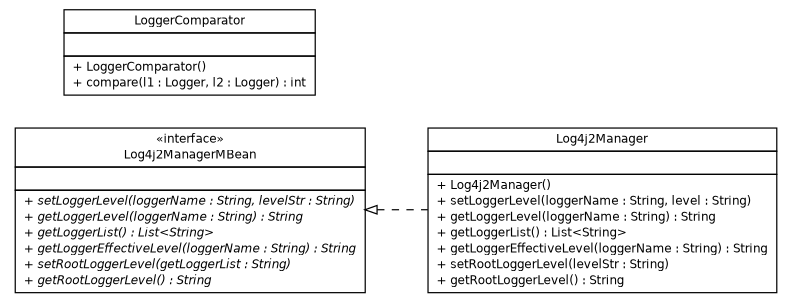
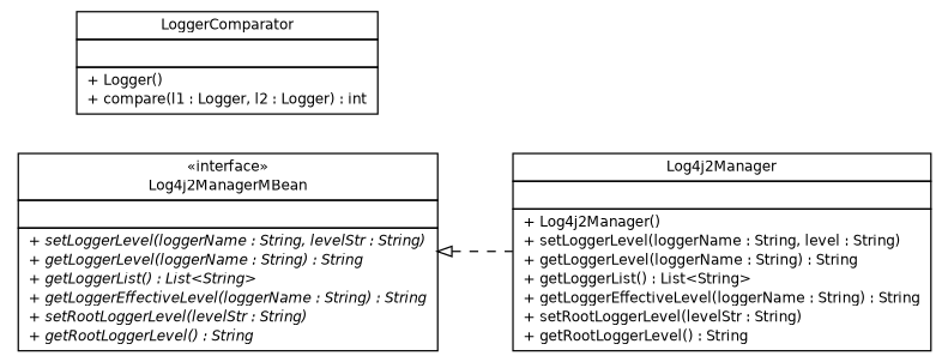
  digraph {
    nodesep=0.25
    ranksep=0.5
    rankdir=LR
    node [fontcolor=black fontname=Helvetica fontsize=10.0 shape=plaintext]
-   n1 [label=<<table title="cn.home1.oss.lib.log4j2.jmx.Log4j2ManagerMBean" border="0" cellborder="1" cellspacing="0" cellpadding="2" port="p" href="./Log4j2ManagerMBean.html"> 		<tr><td><table border="0" cellspacing="0" cellpadding="1"> <tr><td align="center" balign="center"> &#171;interface&#187; </td></tr> <tr><td align="center" balign="center"> Log4j2ManagerMBean </td></tr> 		</table></td></tr> 		<tr><td><table border="0" cellspacing="0" cellpadding="1"> <tr><td align="left" balign="left">  </td></tr> 		</table></td></tr> 		<tr><td><table border="0" cellspacing="0" cellpadding="1"> <tr><td align="left" balign="left"><font face="Helvetica-Oblique" point-size="10.0"> + setLoggerLevel(loggerName : String, levelStr : String) </font></td></tr> <tr><td align="left" balign="left"><font face="Helvetica-Oblique" point-size="10.0"> + getLoggerLevel(loggerName : String) : String </font></td></tr> <tr><td align="left" balign="left"><font face="Helvetica-Oblique" point-size="10.0"> + getLoggerList() : List&lt;String&gt; </font></td></tr> <tr><td align="left" balign="left"><font face="Helvetica-Oblique" point-size="10.0"> + getLoggerEffectiveLevel(loggerName : String) : String </font></td></tr> <tr><td align="left" balign="left"><font face="Helvetica-Oblique" point-size="10.0"> + setRootLoggerLevel(getLoggerList : String) </font></td></tr> <tr><td align="left" balign="left"><font face="Helvetica-Oblique" point-size="10.0"> + getRootLoggerLevel() : String </font></td></tr> 		</table></td></tr> 		</table>>]
+   n1 [label=<<table title="cn.home1.oss.lib.log4j2.jmx.Log4j2ManagerMBean" border="0" cellborder="1" cellspacing="0" cellpadding="2" port="p" href="./Log4j2ManagerMBean.html"> 		<tr><td><table border="0" cellspacing="0" cellpadding="1"> <tr><td align="center" balign="center"> &#171;interface&#187; </td></tr> <tr><td align="center" balign="center"> Log4j2ManagerMBean </td></tr> 		</table></td></tr> 		<tr><td><table border="0" cellspacing="0" cellpadding="1"> <tr><td align="left" balign="left">  </td></tr> 		</table></td></tr> 		<tr><td><table border="0" cellspacing="0" cellpadding="1"> <tr><td align="left" balign="left"><font face="Helvetica-Oblique" point-size="10.0"> + setLoggerLevel(loggerName : String, levelStr : String) </font></td></tr> <tr><td align="left" balign="left"><font face="Helvetica-Oblique" point-size="10.0"> + getLoggerLevel(loggerName : String) : String </font></td></tr> <tr><td align="left" balign="left"><font face="Helvetica-Oblique" point-size="10.0"> + getLoggerList() : List&lt;String&gt; </font></td></tr> <tr><td align="left" balign="left"><font face="Helvetica-Oblique" point-size="10.0"> + getLoggerEffectiveLevel(loggerName : String) : String </font></td></tr> <tr><td align="left" balign="left"><font face="Helvetica-Oblique" point-size="10.0"> + setRootLoggerLevel(levelStr : String) </font></td></tr> <tr><td align="left" balign="left"><font face="Helvetica-Oblique" point-size="10.0"> + getRootLoggerLevel() : String </font></td></tr> 		</table></td></tr> 		</table>>]
    n2 [label=<<table title="cn.home1.oss.lib.log4j2.jmx.Log4j2Manager" border="0" cellborder="1" cellspacing="0" cellpadding="2" port="p" href="./Log4j2Manager.html"> 		<tr><td><table border="0" cellspacing="0" cellpadding="1"> <tr><td align="center" balign="center"> Log4j2Manager </td></tr> 		</table></td></tr> 		<tr><td><table border="0" cellspacing="0" cellpadding="1"> <tr><td align="left" balign="left">  </td></tr> 		</table></td></tr> 		<tr><td><table border="0" cellspacing="0" cellpadding="1"> <tr><td align="left" balign="left"> + Log4j2Manager() </td></tr> <tr><td align="left" balign="left"> + setLoggerLevel(loggerName : String, level : String) </td></tr> <tr><td align="left" balign="left"> + getLoggerLevel(loggerName : String) : String </td></tr> <tr><td align="left" balign="left"> + getLoggerList() : List&lt;String&gt; </td></tr> <tr><td align="left" balign="left"> + getLoggerEffectiveLevel(loggerName : String) : String </td></tr> <tr><td align="left" balign="left"> + setRootLoggerLevel(levelStr : String) </td></tr> <tr><td align="left" balign="left"> + getRootLoggerLevel() : String </td></tr> 		</table></td></tr> 		</table>>]
-   n3 [label=<<table title="cn.home1.oss.lib.log4j2.jmx.Log4j2Manager.LoggerComparator" border="0" cellborder="1" cellspacing="0" cellpadding="2" port="p" href="./Log4j2Manager.LoggerComparator.html"> 		<tr><td><table border="0" cellspacing="0" cellpadding="1"> <tr><td align="center" balign="center"> LoggerComparator </td></tr> 		</table></td></tr> 		<tr><td><table border="0" cellspacing="0" cellpadding="1"> <tr><td align="left" balign="left">  </td></tr> 		</table></td></tr> 		<tr><td><table border="0" cellspacing="0" cellpadding="1"> <tr><td align="left" balign="left"> + LoggerComparator() </td></tr> <tr><td align="left" balign="left"> + compare(l1 : Logger, l2 : Logger) : int </td></tr> 		</table></td></tr> 		</table>>]
+   n3 [label=<<table title="cn.home1.oss.lib.log4j2.jmx.Log4j2Manager.LoggerComparator" border="0" cellborder="1" cellspacing="0" cellpadding="2" port="p" href="./Log4j2Manager.LoggerComparator.html"> 		<tr><td><table border="0" cellspacing="0" cellpadding="1"> <tr><td align="center" balign="center"> LoggerComparator </td></tr> 		</table></td></tr> 		<tr><td><table border="0" cellspacing="0" cellpadding="1"> <tr><td align="left" balign="left">  </td></tr> 		</table></td></tr> 		<tr><td><table border="0" cellspacing="0" cellpadding="1"> <tr><td align="left" balign="left"> + Logger() </td></tr> <tr><td align="left" balign="left"> + compare(l1 : Logger, l2 : Logger) : int </td></tr> 		</table></td></tr> 		</table>>]
    n1 -> n2 [arrowtail=empty dir=back fontname=Helvetica fontsize=10 headport=p labelfontname=Helvetica labelfontsize=10 style=dashed tailport=p]
  }
